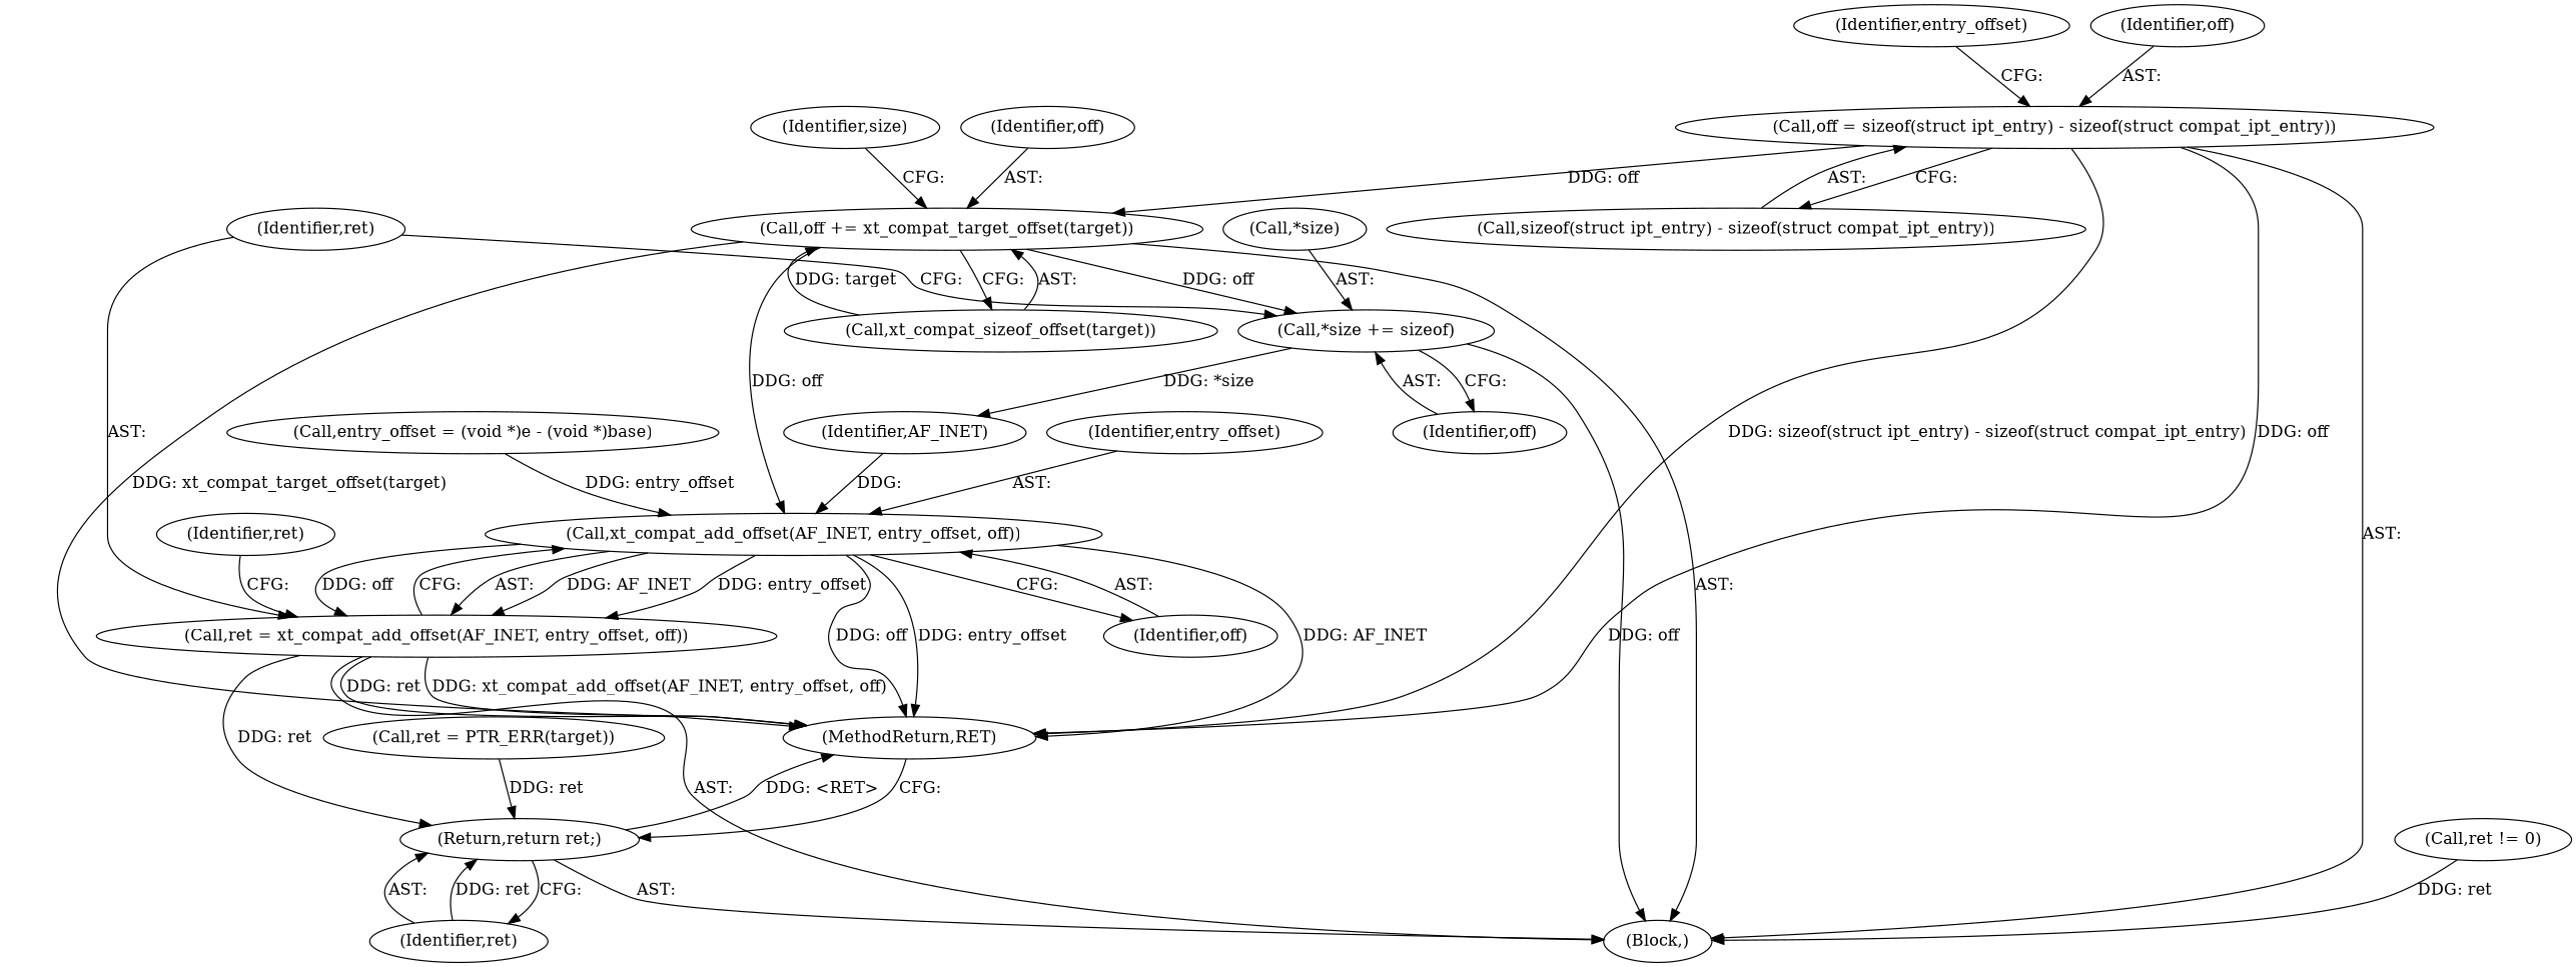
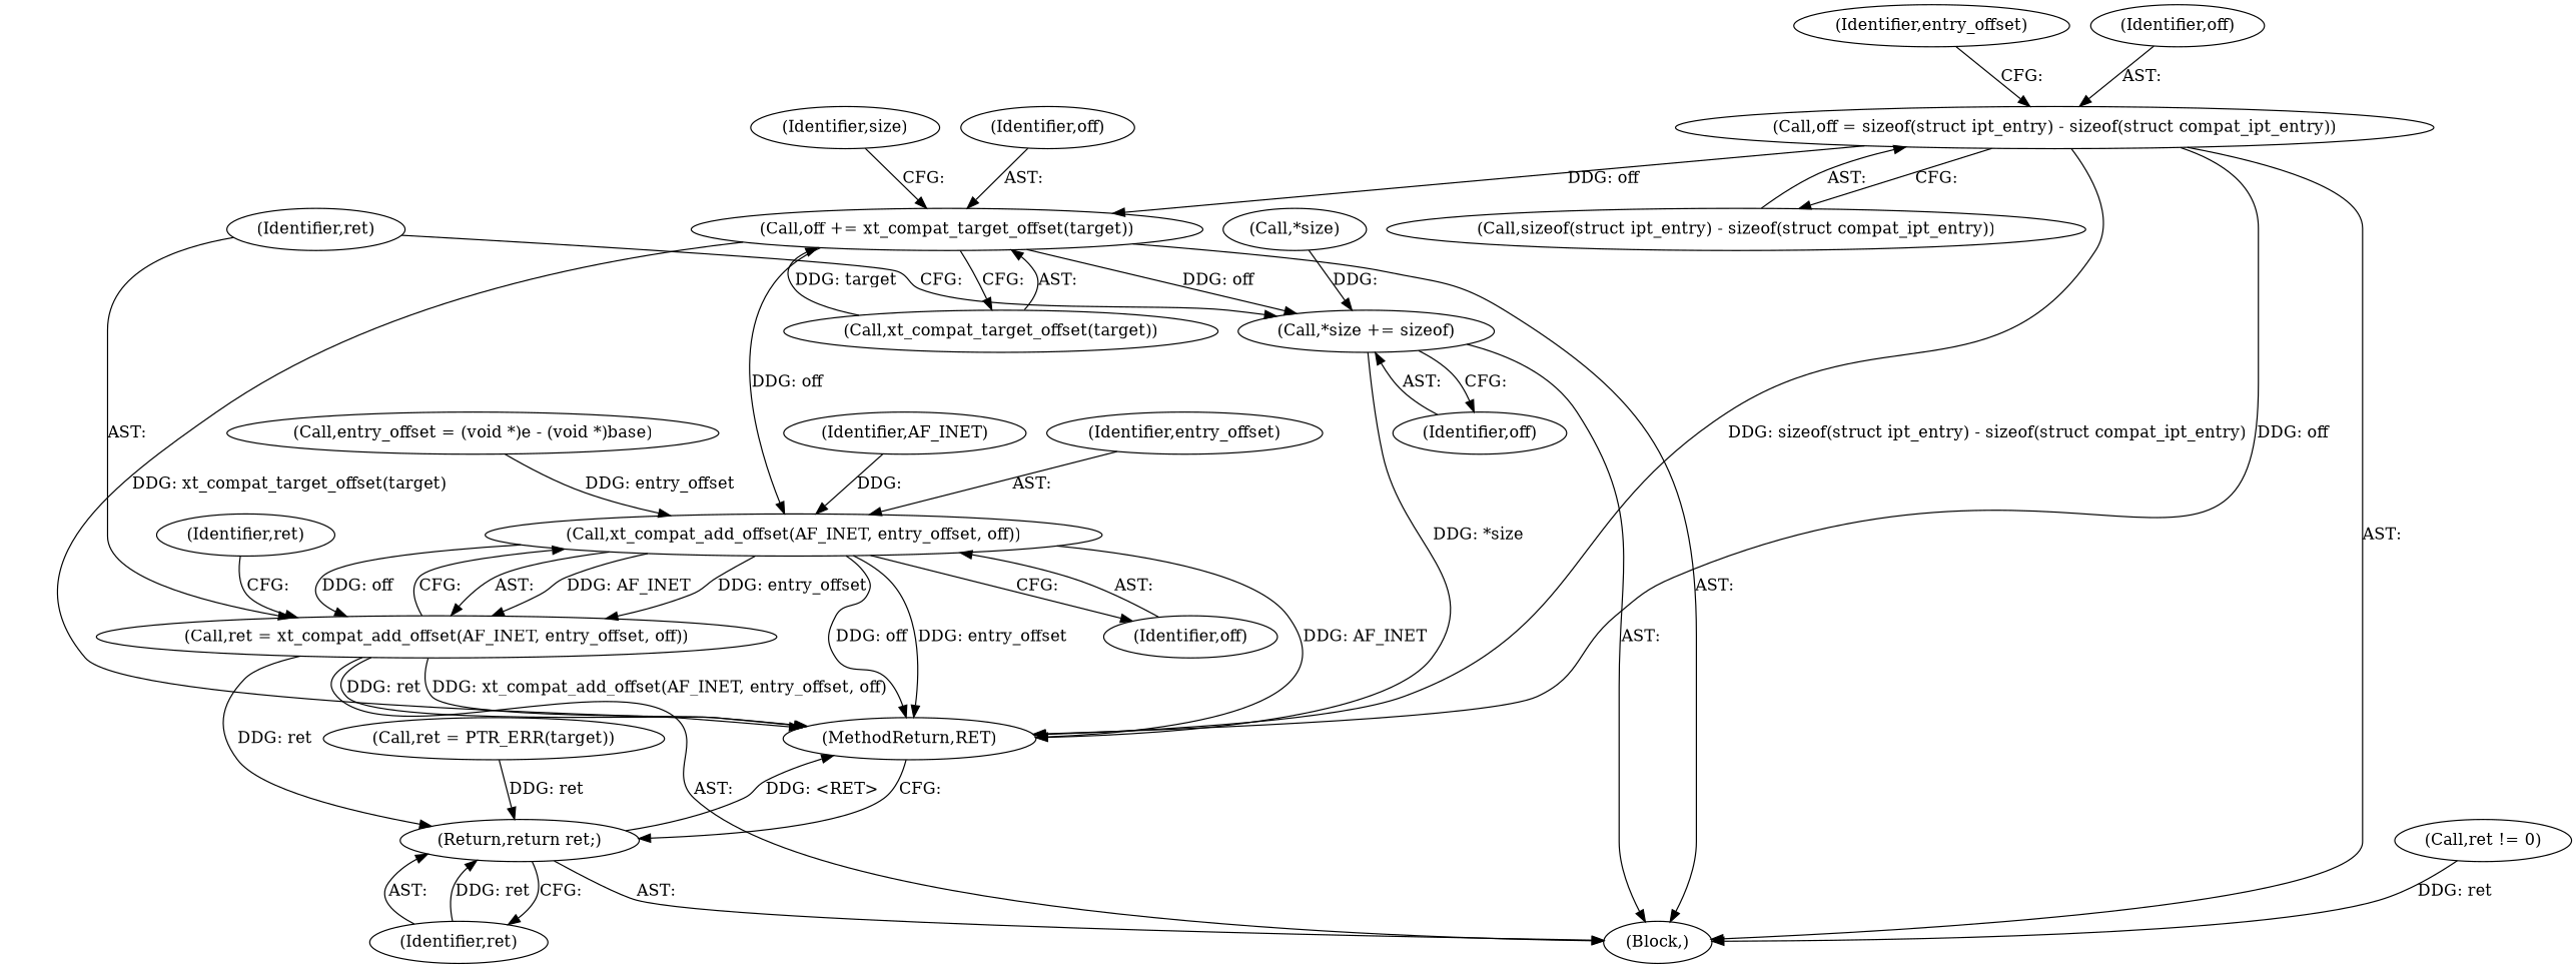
  digraph {
    n1 [label="(Call,off = sizeof(struct ipt_entry) - sizeof(struct compat_ipt_entry))"]
    n2 [label="(Call,off += xt_compat_target_offset(target))"]
    n3 [label="(Block,)"]
    n4 [label="(Call,sizeof(struct ipt_entry) - sizeof(struct compat_ipt_entry))"]
    n5 [label="(MethodReturn,RET)"]
    n6 [label="(Call,*size += sizeof)"]
    n7 [label="(Call,xt_compat_add_offset(AF_INET, entry_offset, off))"]
-   n8 [label="(Call,xt_compat_sizeof_offset(target))"]
+   n8 [label="(Call,xt_compat_target_offset(target))"]
    n9 [label="(Return,return ret;)"]
    n10 [label="(Identifier,off)"]
    n11 [label="(Call,ret = xt_compat_add_offset(AF_INET, entry_offset, off))"]
    n12 [label="(Identifier,off)"]
    n13 [label="(Identifier,ret)"]
    n14 [label="(Identifier,entry_offset)"]
    n15 [label="(Call,*size)"]
    n16 [label="(Identifier,entry_offset)"]
    n17 [label="(Identifier,ret)"]
    n18 [label="(Call,ret != 0)"]
    n19 [label="(Identifier,size)"]
    n20 [label="(Identifier,off)"]
    n21 [label="(Identifier,AF_INET)"]
    n22 [label="(Identifier,off)"]
    n23 [label="(Call,ret = PTR_ERR(target))"]
    n24 [label="(Call,entry_offset = (void *)e - (void *)base)"]
    n25 [label="(Identifier,ret)"]
    n1 -> n2 [label="DDG: off"]
    n1 -> n3 [label="AST: "]
    n1 -> n4 [label="CFG: "]
    n1 -> n5 [label="DDG: off"]
    n1 -> n5 [label="DDG: sizeof(struct ipt_entry) - sizeof(struct compat_ipt_entry)"]
    n2 -> n3 [label="AST: "]
    n2 -> n5 [label="DDG: xt_compat_target_offset(target)"]
    n2 -> n6 [label="DDG: off"]
    n2 -> n7 [label="DDG: off"]
    n2 -> n8 [label="CFG: "]
    n4 -> n1 [label="AST: "]
    n5 -> n9 [label="CFG: "]
-   n6 -> n3 [label="DDG: off"]
-   n6 -> n21 [label="DDG: *size"]
+   n6 -> n3 [label="AST: "]
+   n6 -> n5 [label="DDG: *size"]
    n6 -> n10 [label="CFG: "]
    n7 -> n5 [label="DDG: off"]
    n7 -> n5 [label="DDG: entry_offset"]
    n7 -> n5 [label="DDG: AF_INET"]
    n7 -> n11 [label="AST: "]
    n7 -> n11 [label="DDG: AF_INET"]
    n7 -> n11 [label="DDG: entry_offset"]
    n7 -> n11 [label="DDG: off"]
    n7 -> n12 [label="CFG: "]
    n8 -> n2 [label="AST: "]
    n8 -> n2 [label="DDG: target"]
    n9 -> n3 [label="AST: "]
    n9 -> n5 [label="DDG: <RET>"]
    n9 -> n13 [label="CFG: "]
    n10 -> n6 [label="AST: "]
    n11 -> n3 [label="AST: "]
    n11 -> n5 [label="DDG: xt_compat_add_offset(AF_INET, entry_offset, off)"]
    n11 -> n5 [label="DDG: ret"]
    n11 -> n7 [label="CFG: "]
    n11 -> n9 [label="DDG: ret"]
    n12 -> n7 [label="AST: "]
    n13 -> n9 [label="AST: "]
    n13 -> n9 [label="DDG: ret"]
    n14 -> n1 [label="CFG: "]
-   n15 -> n6 [label="AST: "]
+   n15 -> n6 [label="DDG: "]
    n16 -> n7 [label="AST: "]
    n17 -> n6 [label="CFG: "]
    n17 -> n11 [label="AST: "]
    n18 -> n3 [label="DDG: ret"]
    n19 -> n2 [label="CFG: "]
    n20 -> n2 [label="AST: "]
    n21 -> n7 [label="DDG: "]
    n22 -> n1 [label="AST: "]
    n23 -> n9 [label="DDG: ret"]
    n24 -> n7 [label="DDG: entry_offset"]
    n25 -> n11 [label="CFG: "]
  }
